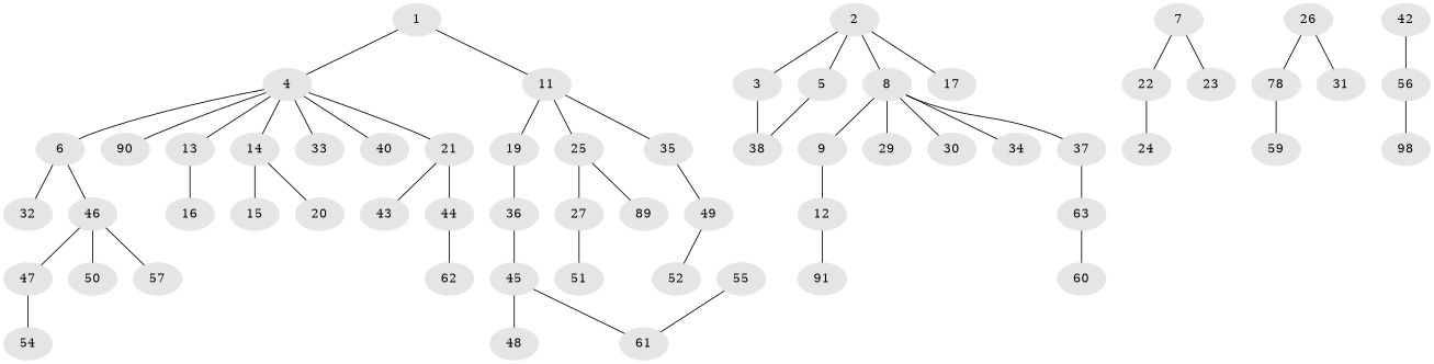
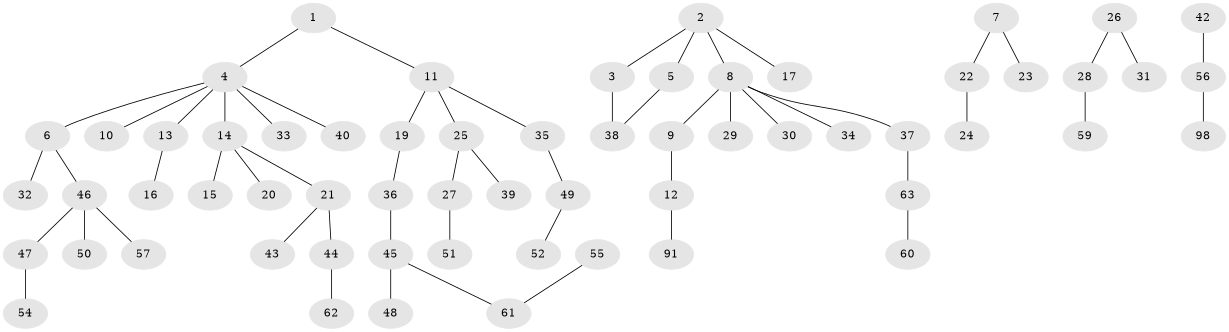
  graph {
    node [color=gray90 style=filled]
    1
    4
    11
    2
    3
    5
    8
    17
    6
-   10 [label=90]
+   10
    13
    14
    33
    40
    19
    25
    35
    38
    9
    29
    30
    34
    37
    7
    22
    23
    32
    46
    16
    15
    20
    21
    47
    50
    57
    24
    12
    n38 [label=63]
    n39 [label=91]
    36
    27
-   39 [label=89]
+   39
    49
    43
    44
    26
-   28 [label=78]
+   28
    31
    42
    56
    45
    62
    51
    59
    52
    48
    61
    60
    n59 [label=98]
    55
    54
    1 -- 4
    1 -- 11
    4 -- 6
    4 -- 10
    4 -- 13
    4 -- 14
    4 -- 33
    4 -- 40
    11 -- 19
    11 -- 25
    11 -- 35
    2 -- 3
    2 -- 5
    2 -- 8
    2 -- 17
    3 -- 38
    5 -- 38
    8 -- 9
    8 -- 29
    8 -- 30
    8 -- 34
    8 -- 37
    6 -- 32
    6 -- 46
    13 -- 16
    14 -- 15
    14 -- 20
-   4 -- 21
+   14 -- 21
    19 -- 36
    25 -- 27
    25 -- 39
    35 -- 49
    9 -- 12
    37 -- n38
    7 -- 22
    7 -- 23
    22 -- 24
    46 -- 47
    46 -- 50
    46 -- 57
    21 -- 43
    21 -- 44
    47 -- 54
    12 -- n39
    n38 -- 60
    36 -- 45
    27 -- 51
    49 -- 52
    44 -- 62
    26 -- 28
    26 -- 31
    28 -- 59
    42 -- 56
    56 -- n59
    45 -- 48
    45 -- 61
    55 -- 61
  }
